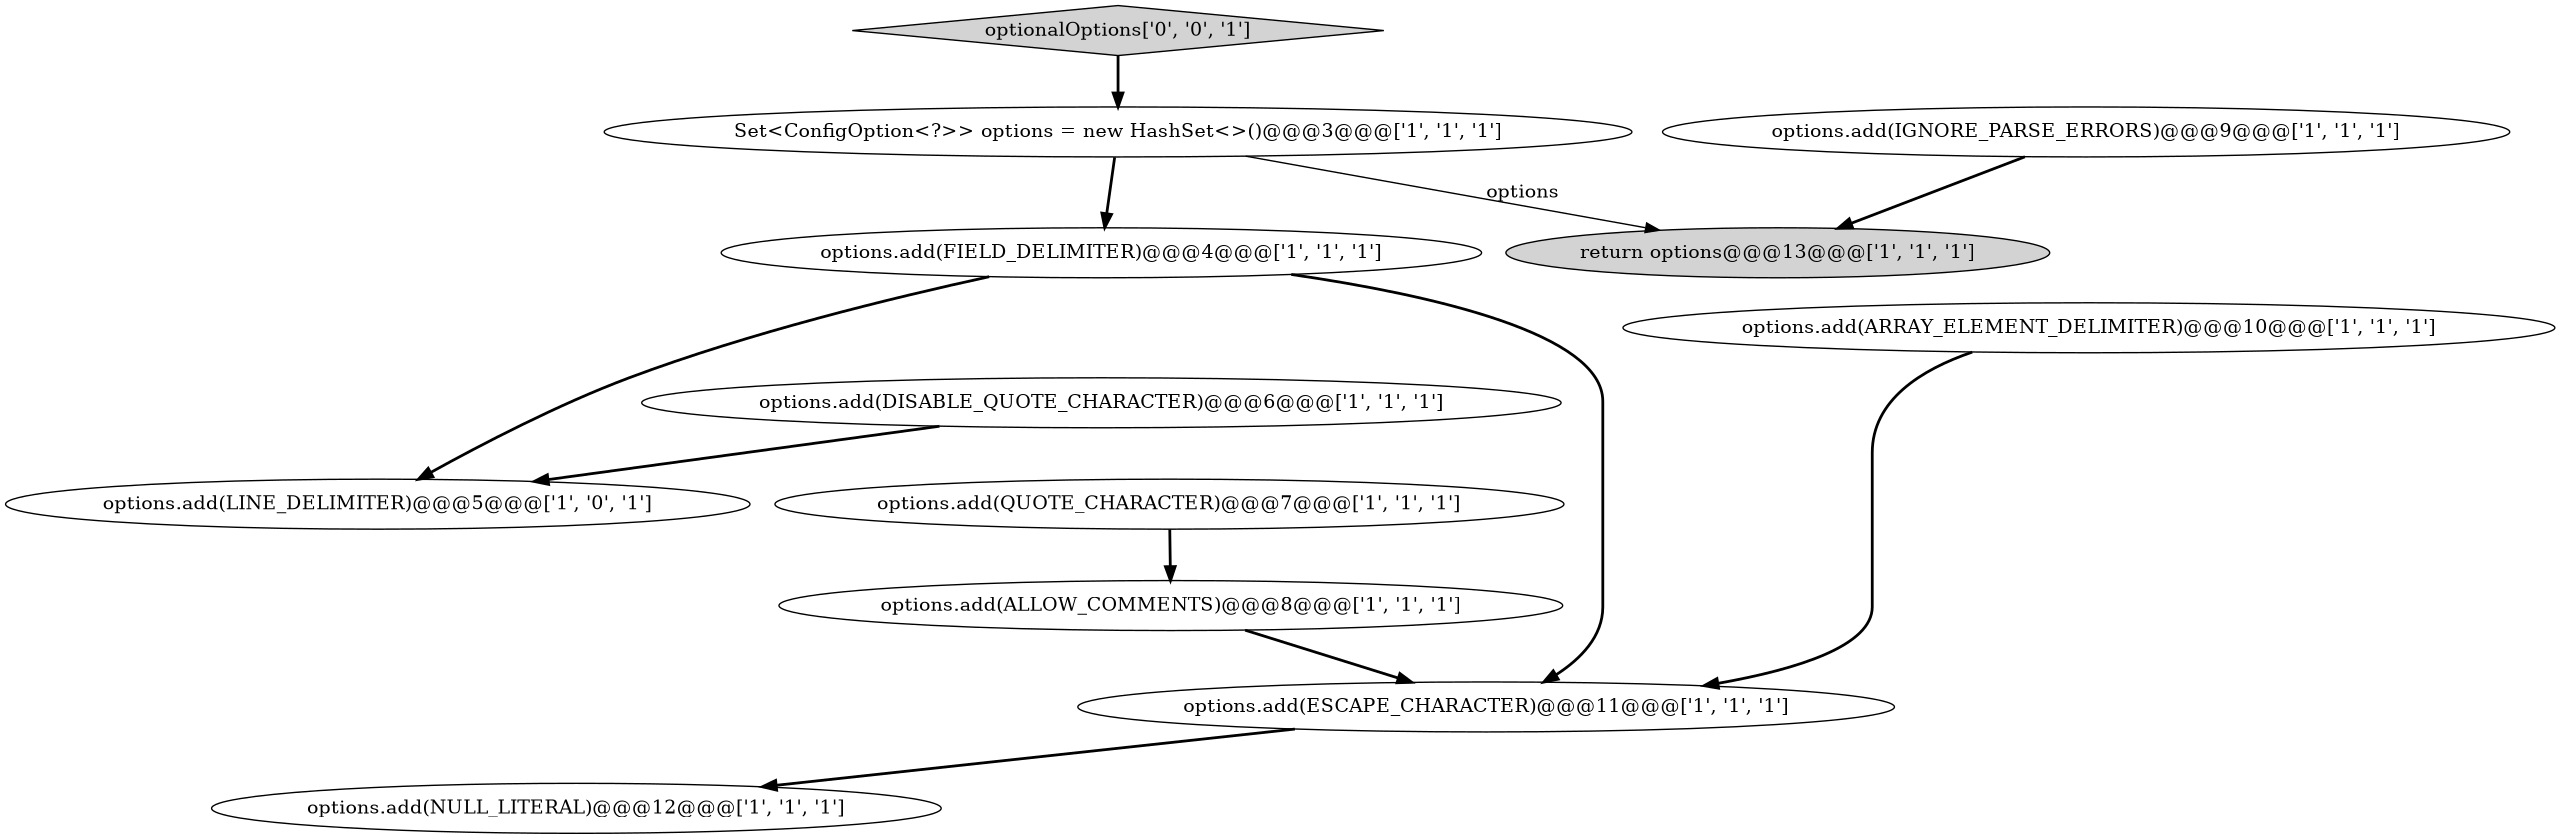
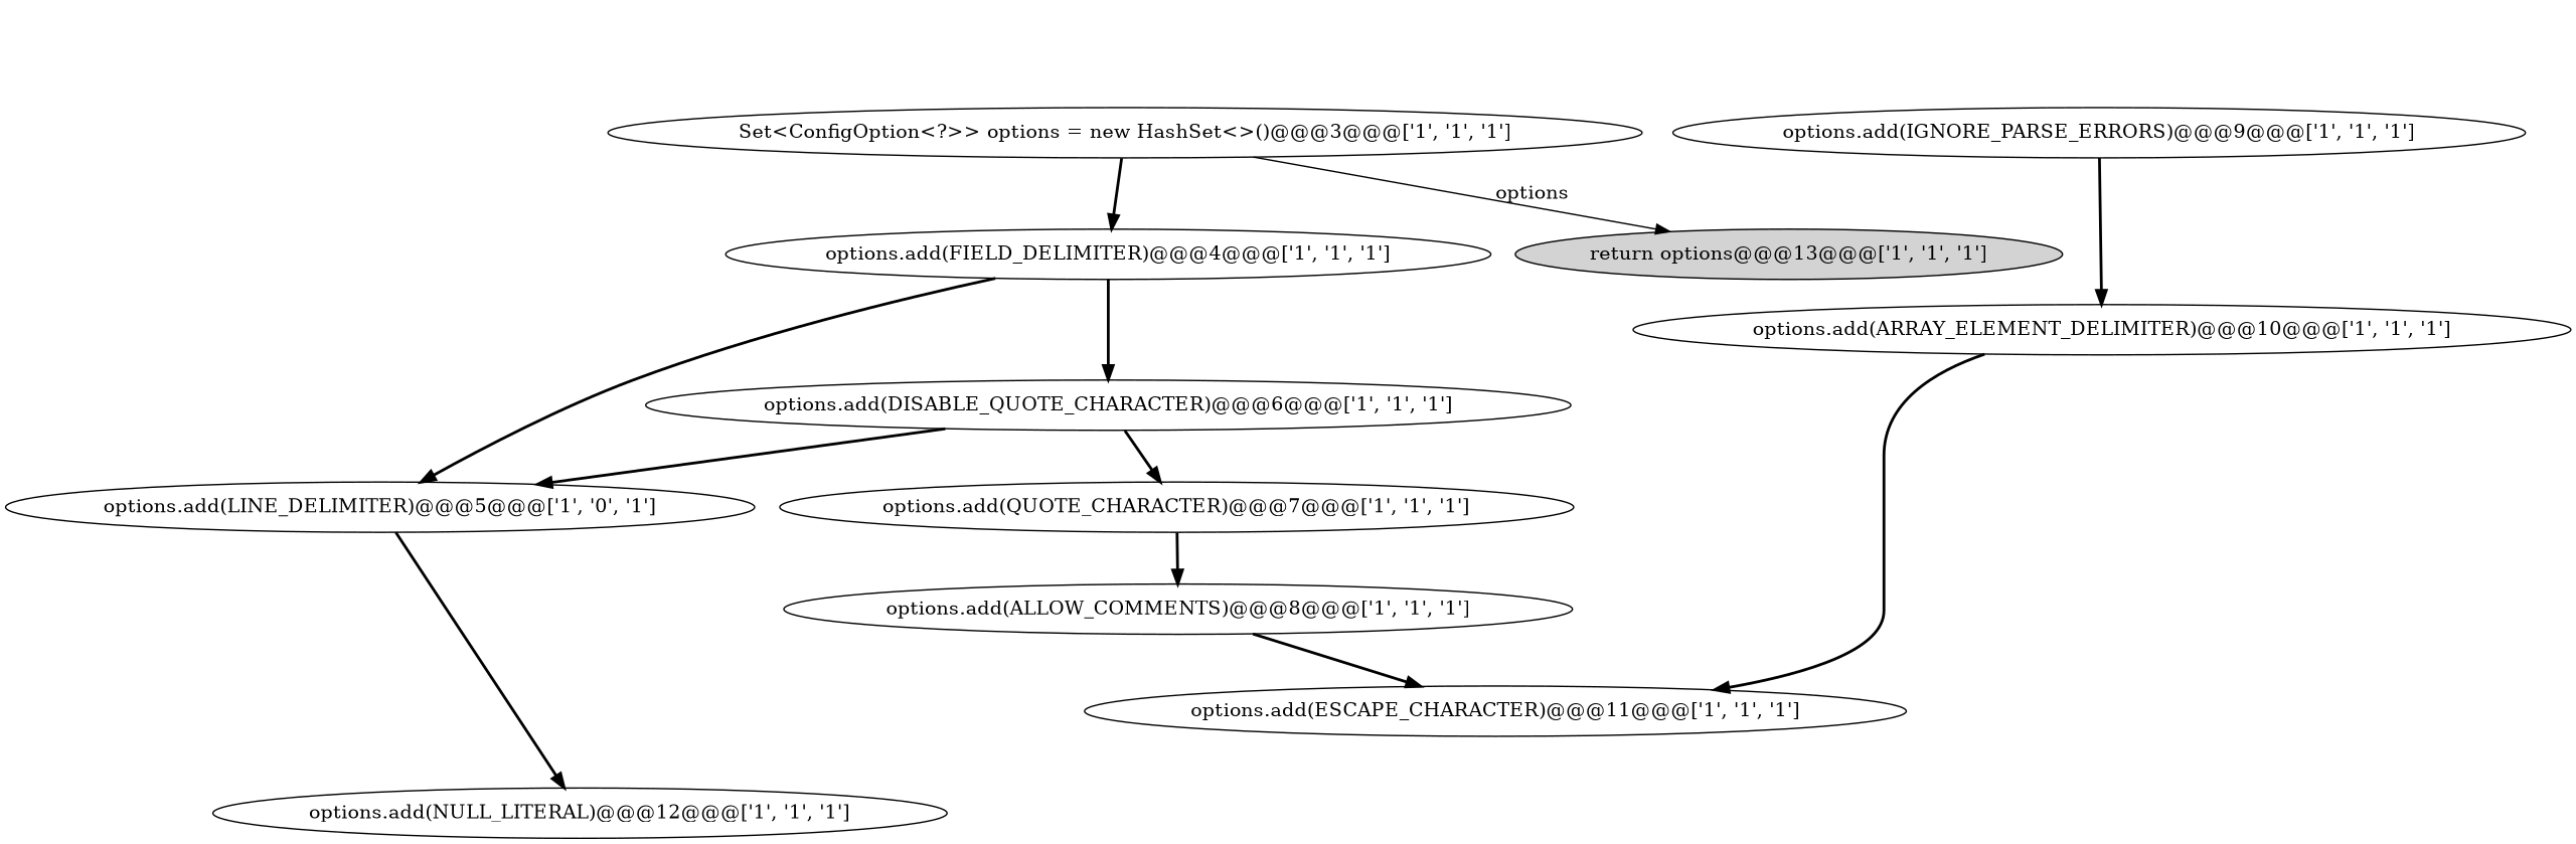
  digraph {
    node [fillcolor=white shape=ellipse style=filled]
    edge [style=bold]
    n1 [label="Set<ConfigOption<?>> options = new HashSet<>()@@@3@@@['1', '1', '1']"]
    n2 [fillcolor=lightgray label="return options@@@13@@@['1', '1', '1']"]
    n3 [label="options.add(FIELD_DELIMITER)@@@4@@@['1', '1', '1']"]
    n4 [label="options.add(LINE_DELIMITER)@@@5@@@['1', '0', '1']"]
    n5 [label="options.add(DISABLE_QUOTE_CHARACTER)@@@6@@@['1', '1', '1']"]
    n6 [label="options.add(ALLOW_COMMENTS)@@@8@@@['1', '1', '1']"]
    n7 [label="options.add(ESCAPE_CHARACTER)@@@11@@@['1', '1', '1']"]
    n8 [label="options.add(IGNORE_PARSE_ERRORS)@@@9@@@['1', '1', '1']"]
    n9 [label="options.add(ARRAY_ELEMENT_DELIMITER)@@@10@@@['1', '1', '1']"]
    n10 [label="options.add(QUOTE_CHARACTER)@@@7@@@['1', '1', '1']"]
    n11 [label="options.add(NULL_LITERAL)@@@12@@@['1', '1', '1']"]
-   n12 [fillcolor=lightgray label="optionalOptions['0', '0', '1']" shape=diamond]
    n1 -> n2 [label=options style=solid]
    n1 -> n3
    n3 -> n4
-   n3 -> n7
+   n3 -> n5
    n5 -> n4
+   n5 -> n10
    n6 -> n7
-   n7 -> n11
-   n8 -> n2
+   n4 -> n11
+   n8 -> n9
    n9 -> n7
    n10 -> n6
-   n12 -> n1
  }
